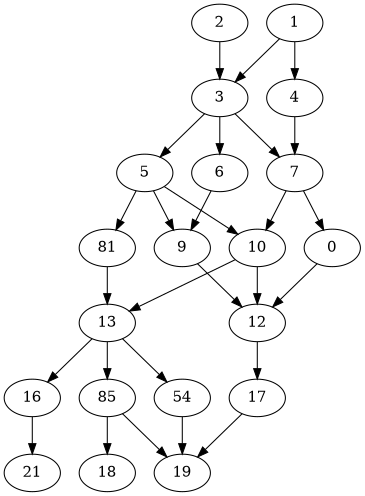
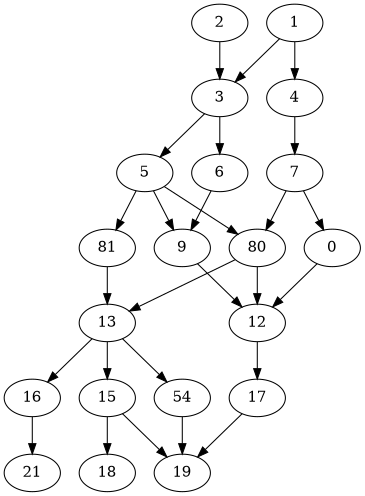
  digraph {
    node [alpha=0.08]
    1 [expect_size=12634112]
    3 [alpha=0.07 expect_size=9060352]
    4 [alpha=0.19 expect_size=35182592]
    5 [alpha=0.05 expect_size=47750144]
    6 [alpha=0.19 expect_size=49134592]
    7 [alpha=0.20 expect_size=6966272]
    9 [alpha=0.06 expect_size=52315136]
-   10 [alpha=0.20 expect_size=40238080]
+   10 [alpha=0.20 expect_size=40238080 label=80]
    n9 [expect_size=23717888 label=81]
    n10 [alpha=0.18 expect_size=45835264 label=0]
    2 [alpha=0.17 expect_size=9663488]
    12 [alpha=0.07 expect_size=42456064]
    13 [alpha=0.04 expect_size=35542016]
    17 [alpha=0.16 expect_size=10182656]
    16 [alpha=0.10 expect_size=13178880]
    n16 [alpha=0.09 expect_size=51833856 label=54]
-   15 [alpha=0.11 expect_size=49029120 label=85]
+   15 [alpha=0.11 expect_size=49029120]
    n18 [alpha=0.15 expect_size=18747392 label=21]
    19 [alpha=0.14 expect_size=50762752]
    18 [alpha=0.13 expect_size=9184256]
    1 -> 3
    1 -> 4
    3 -> 5
    3 -> 6
-   3 -> 7
    4 -> 7
    5 -> 9
    5 -> 10
    5 -> n9
    6 -> 9
    7 -> 10
    7 -> n10
    9 -> 12
    10 -> 12
    10 -> 13
    n9 -> 13
    n10 -> 12
    2 -> 3
    12 -> 17
    13 -> 16
    13 -> n16
    13 -> 15
    17 -> 19
    16 -> n18
    n16 -> 19
    15 -> 19
    15 -> 18
  }
